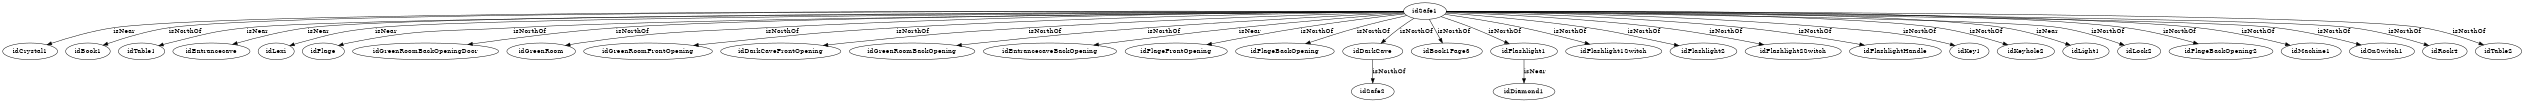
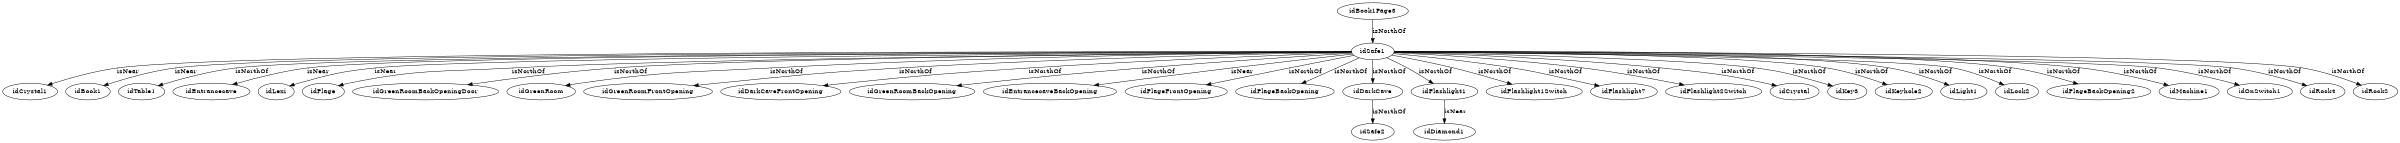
  strict digraph {
    node [node_type=entity_node]
    edge [edge_type=relationship]
    idSafe1
    idCrystal1
    idBook1
    idTable1
    idEntrancecave
    idLexi
    idPlage
    idGreenRoomBackOpeningDoor
    idGreenRoom
    idGreenRoomFrontOpening
    idDarkCaveFrontOpening
    idGreenRoomBackOpening
    idEntrancecaveBackOpening
    idPlageFrontOpening
    idPlageBackOpening
    idDarkCave
    idBook1Page3
    idFlashlight1
    idFlashlight1Switch
-   idFlashlight2
+   idFlashlight2 [label=idFlashlight7]
    idFlashlight2Switch
-   idFlashlightHandle
-   idKey1
+   idFlashlightHandle [label=idCrystal]
+   idKey1 [label=idKey3]
    idKeyhole2
    idLight1
    idLock2
    n27 [label=idPlageBackOpening2]
    idMachine1
    idOnSwitch1
    n30 [label=idRock4]
-   idRock2 [label=idTable2]
+   idRock2
    idSafe2
    idDiamond1
    idSafe1 -> idCrystal1 [label=isNear]
-   idSafe1 -> idBook1 [label=isNorthOf]
-   idSafe1 -> idTable1 [label=isNear]
+   idSafe1 -> idBook1 [label=isNear]
+   idSafe1 -> idTable1 [label=isNorthOf]
    idSafe1 -> idEntrancecave [label=isNear]
    idSafe1 -> idLexi [label=isNear]
    idSafe1 -> idPlage [label=isNorthOf]
    idSafe1 -> idGreenRoomBackOpeningDoor [label=isNorthOf]
    idSafe1 -> idGreenRoom [label=isNorthOf]
    idSafe1 -> idGreenRoomFrontOpening [label=isNorthOf]
    idSafe1 -> idDarkCaveFrontOpening [label=isNorthOf]
    idSafe1 -> idGreenRoomBackOpening [label=isNorthOf]
    idSafe1 -> idEntrancecaveBackOpening [label=isNear]
    idSafe1 -> idPlageFrontOpening [label=isNorthOf]
    idSafe1 -> idPlageBackOpening [label=isNorthOf]
    idSafe1 -> idDarkCave [label=isNorthOf]
-   idSafe1 -> idBook1Page3 [label=isNorthOf]
+   idBook1Page3 -> idSafe1 [label=isNorthOf]
    idSafe1 -> idFlashlight1 [label=isNorthOf]
    idSafe1 -> idFlashlight1Switch [label=isNorthOf]
    idSafe1 -> idFlashlight2 [label=isNorthOf]
    idSafe1 -> idFlashlight2Switch [label=isNorthOf]
    idSafe1 -> idFlashlightHandle [label=isNorthOf]
    idSafe1 -> idKey1 [label=isNorthOf]
    idSafe1 -> idKeyhole2 [label=isNorthOf]
-   idSafe1 -> idLight1 [label=isNear]
+   idSafe1 -> idLight1 [label=isNorthOf]
    idSafe1 -> idLock2 [label=isNorthOf]
    idSafe1 -> n27 [label=isNorthOf]
    idSafe1 -> idMachine1 [label=isNorthOf]
    idSafe1 -> idOnSwitch1 [label=isNorthOf]
    idSafe1 -> n30 [label=isNorthOf]
    idSafe1 -> idRock2 [label=isNorthOf]
    idDarkCave -> idSafe2 [label=isNorthOf]
    idFlashlight1 -> idDiamond1 [label=isNear]
  }
